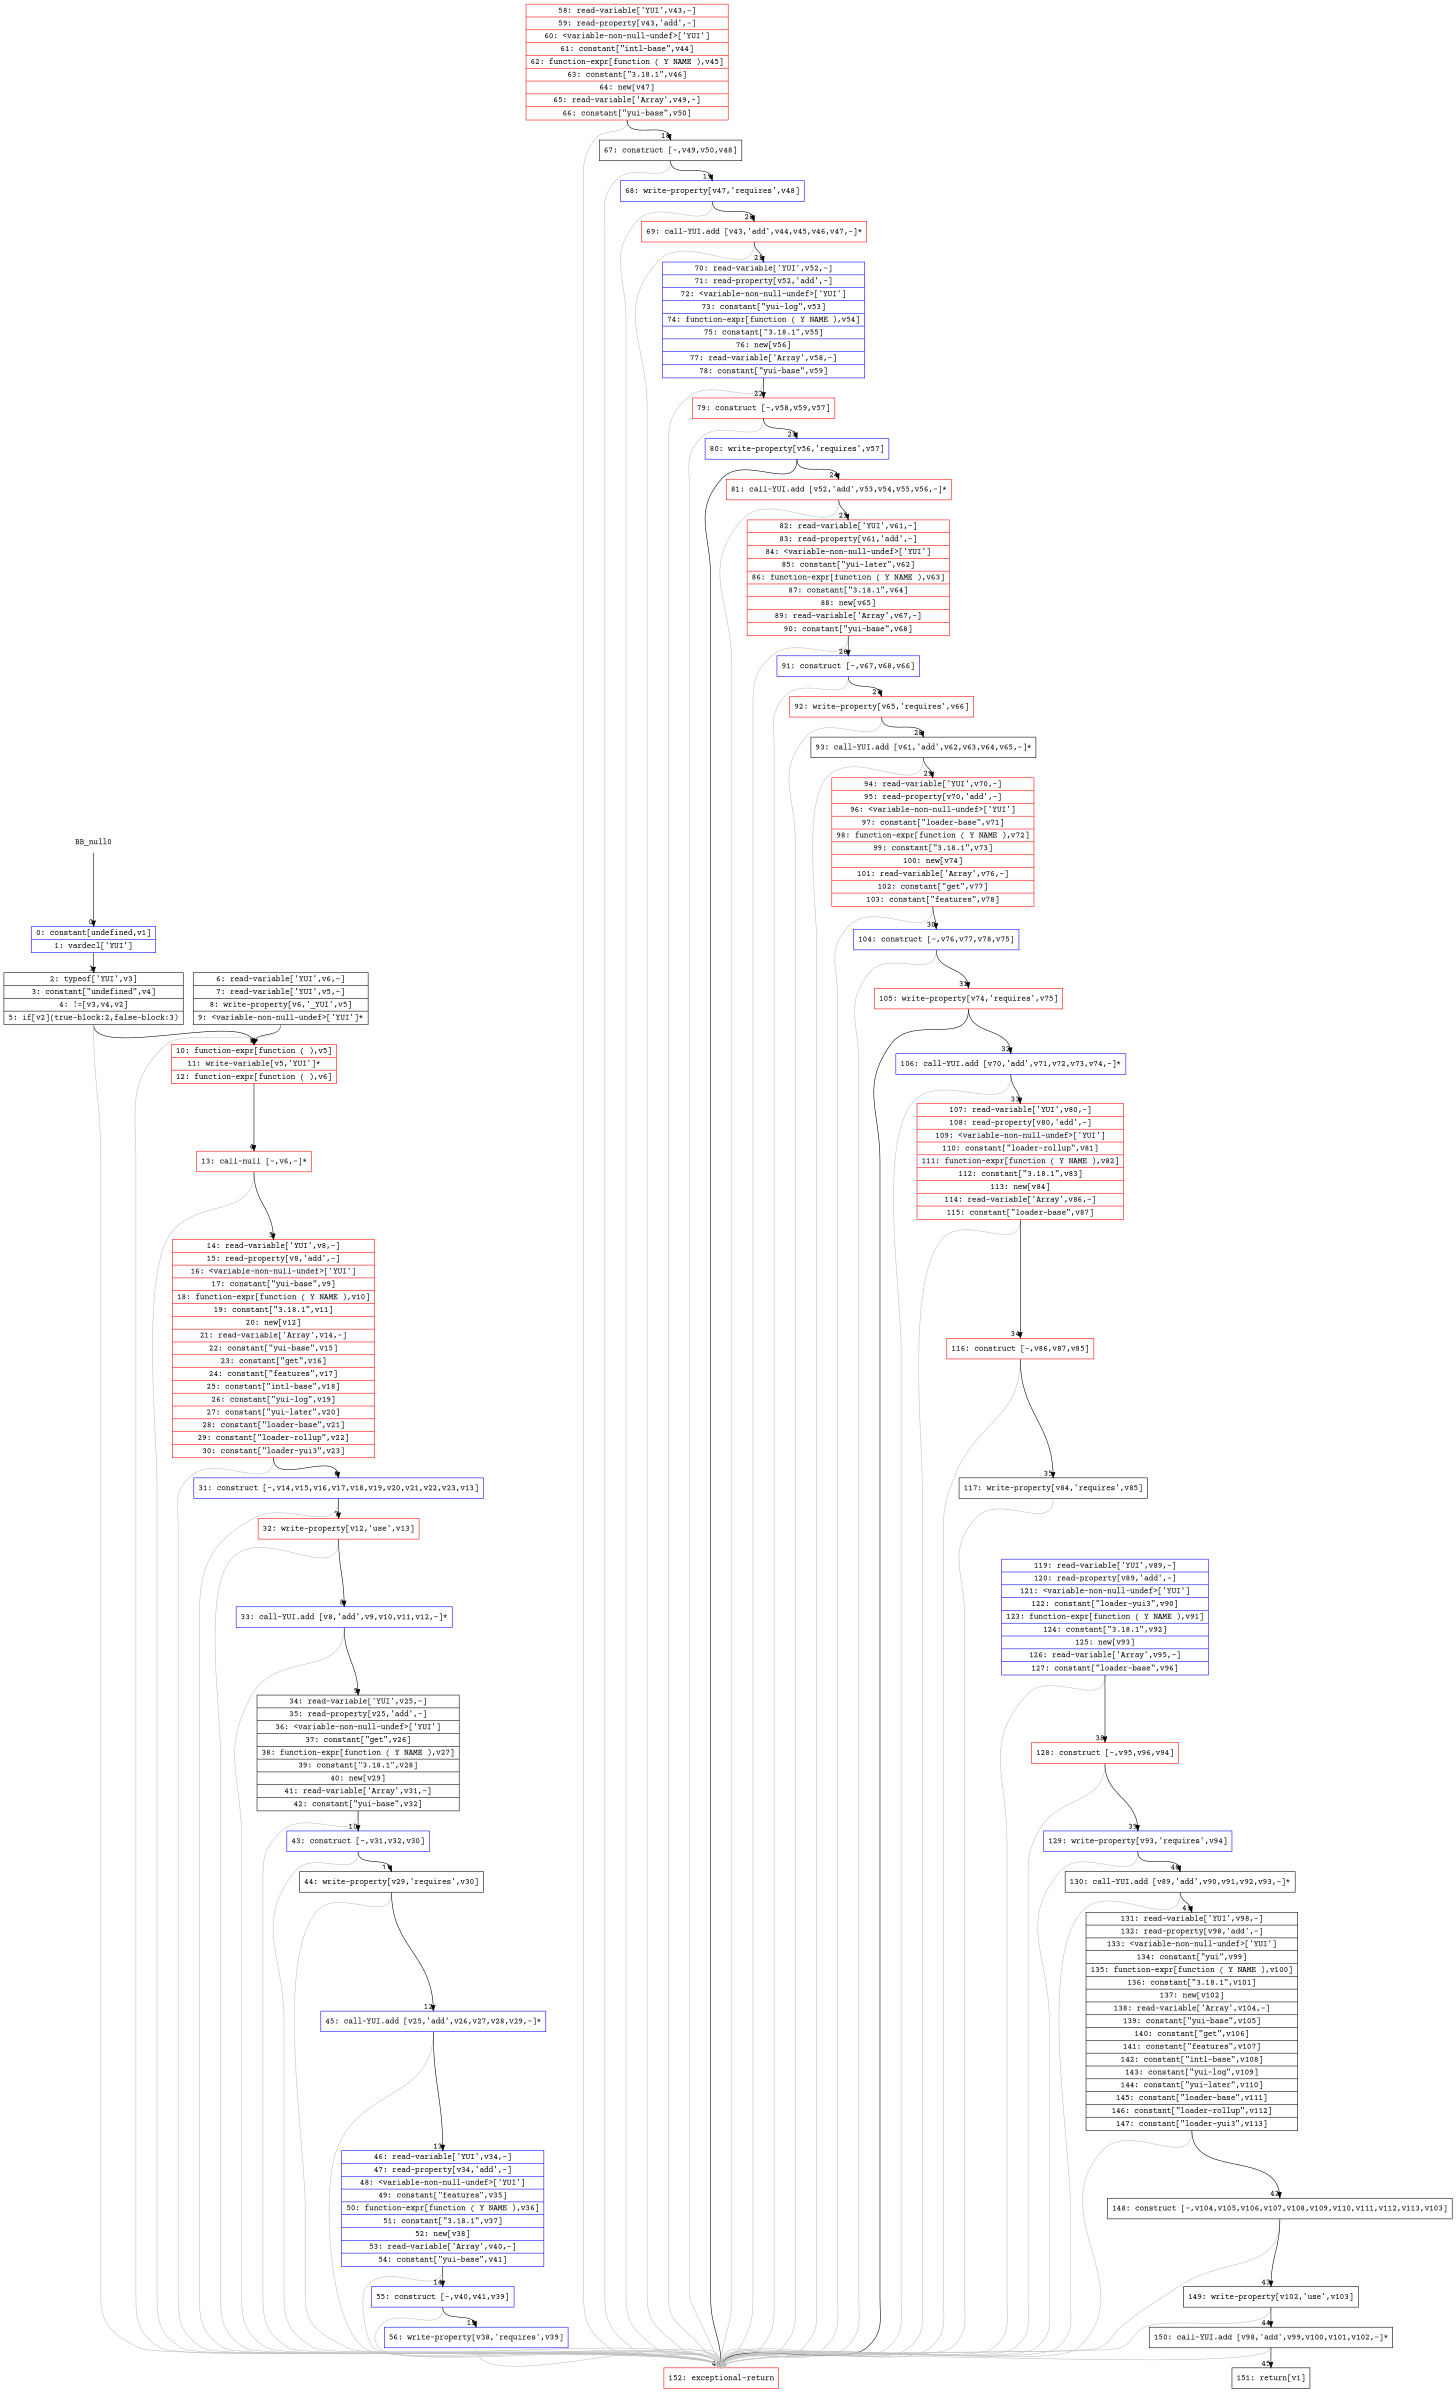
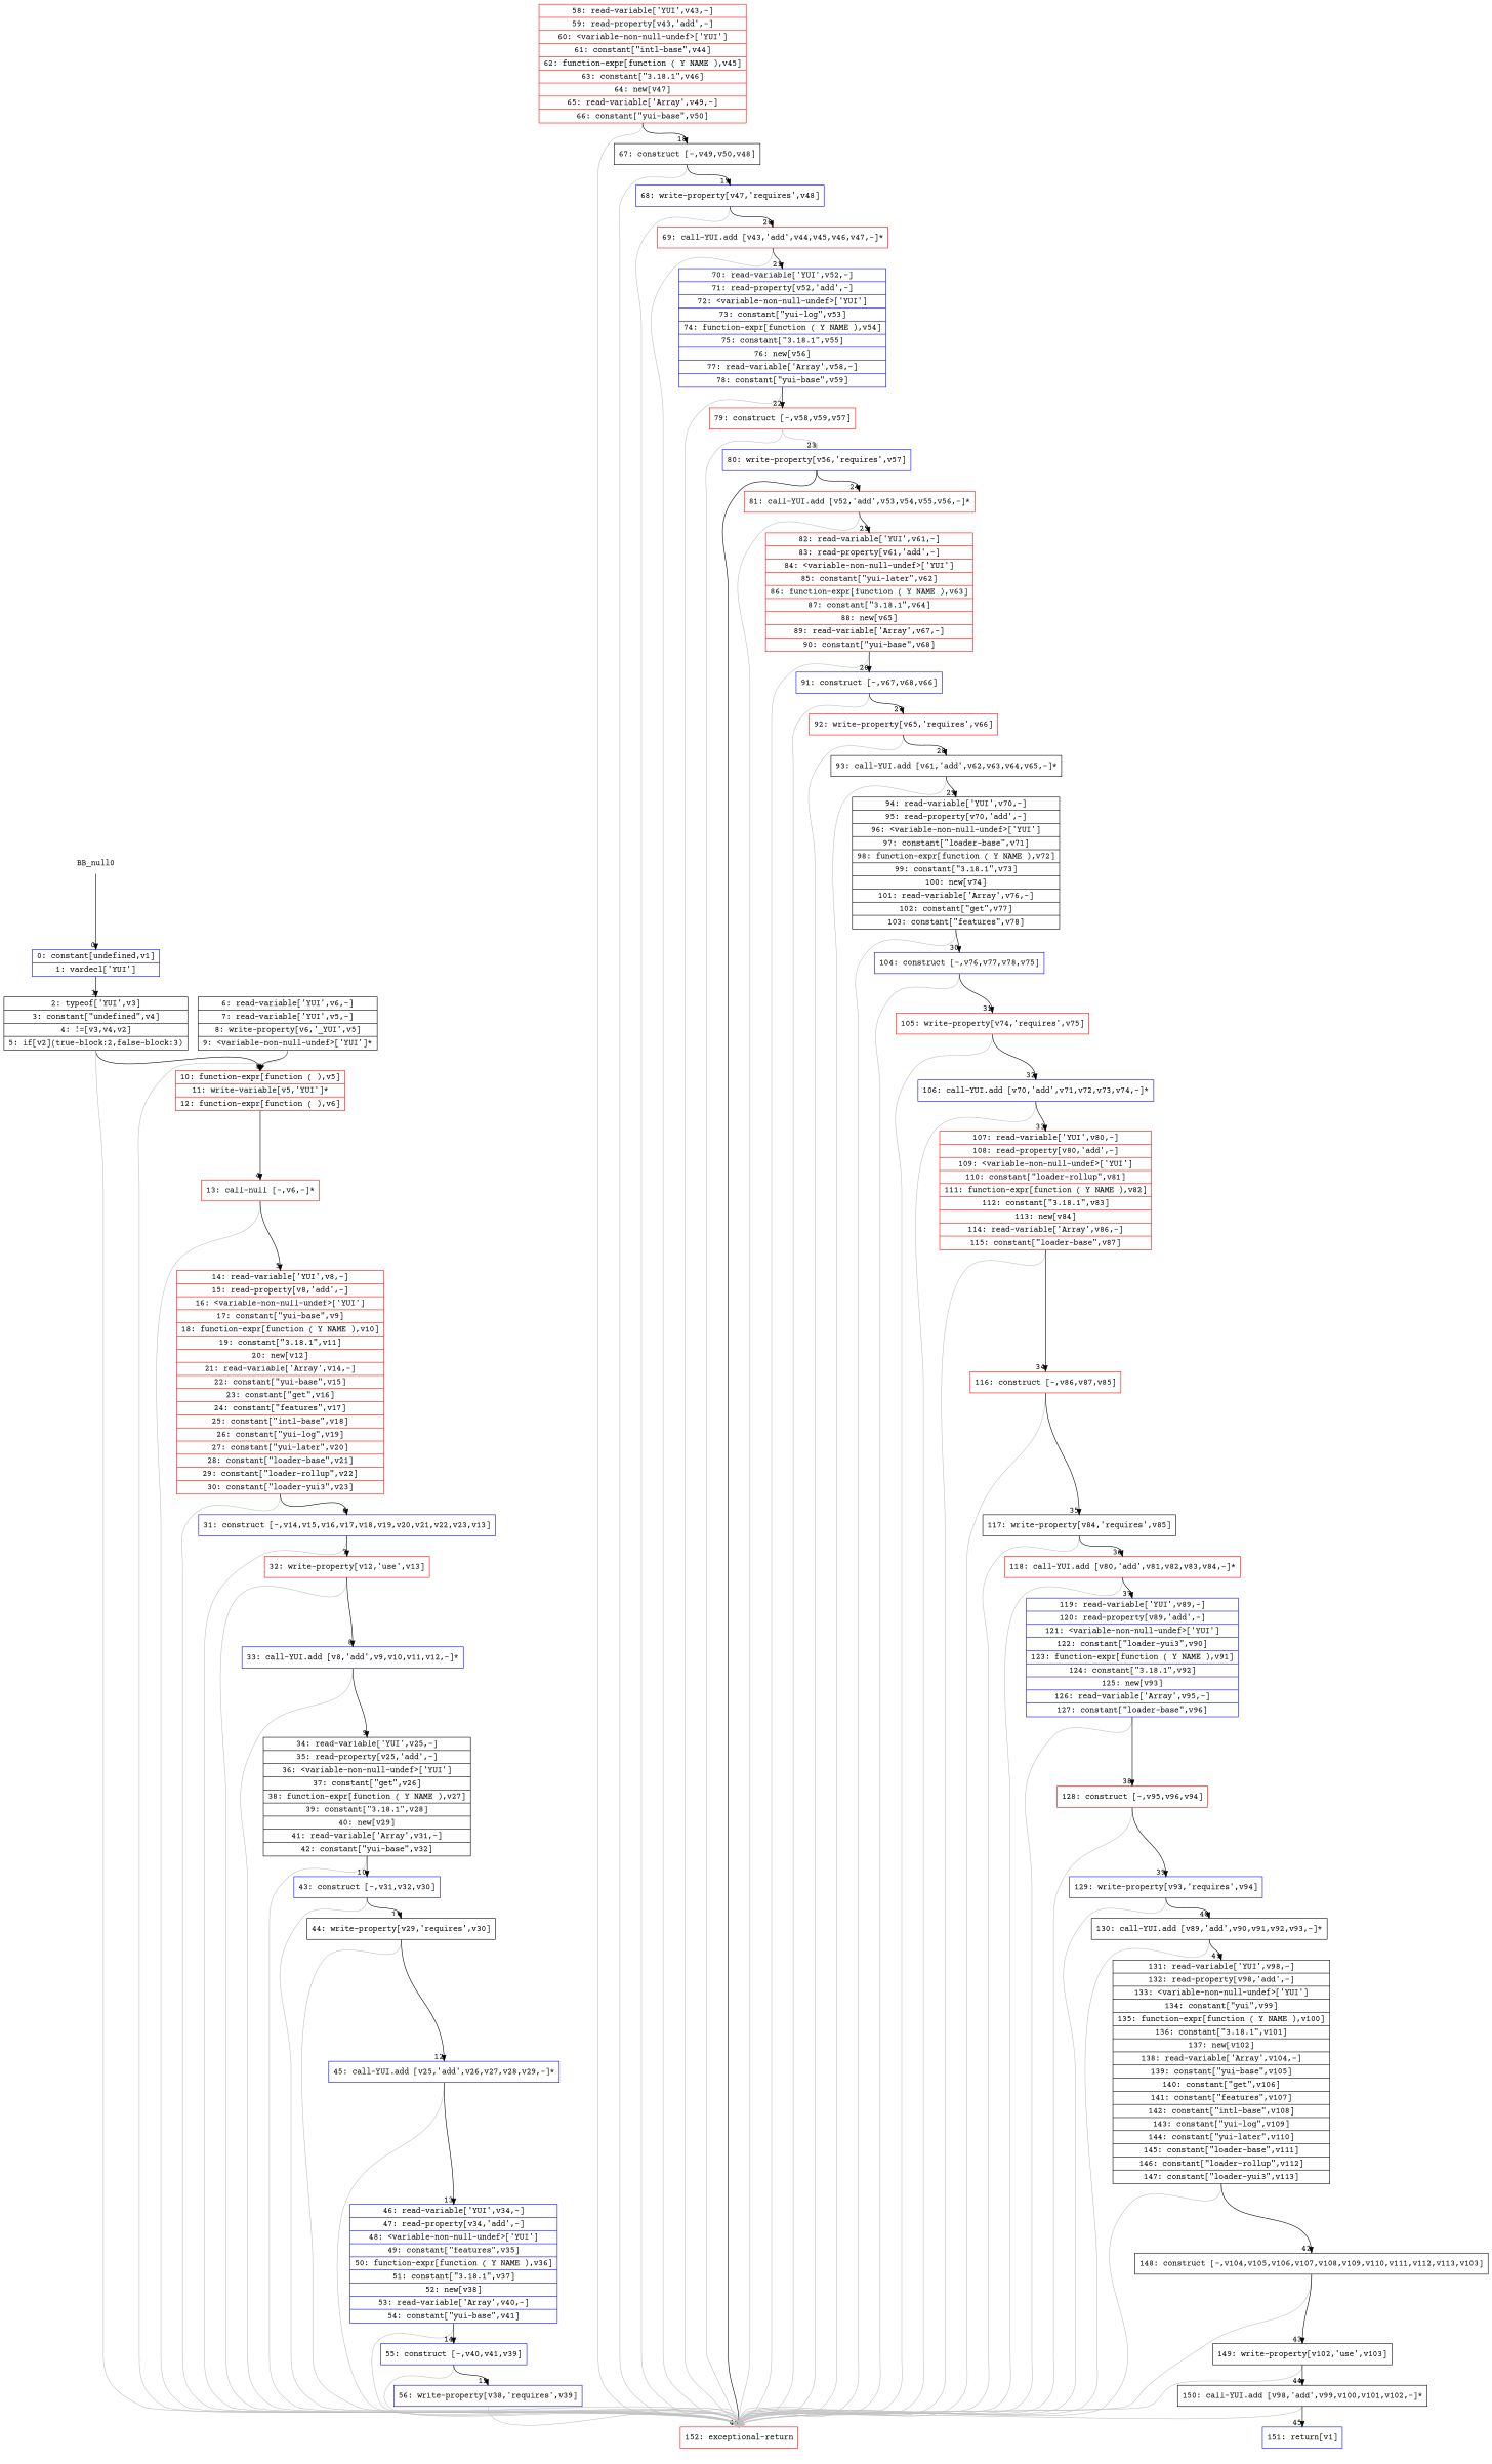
  digraph {
    fontname="Courier Prime"
    rankdir=TD
    node [color=blue fontname="Courier Prime" shape=record]
    edge [fontname="Courier Prime" headport=n tailport=s]
    n1 [label=BB_null0 shape=none]
    n2 [label="{0: constant[undefined,v1]|1: vardecl['YUI']}"]
    n3 [color=black label="{2: typeof['YUI',v3]|3: constant[\"undefined\",v4]|4: !=[v3,v4,v2]|5: if[v2](true-block:2,false-block:3)}"]
    n4 [color=red label="{10: function-expr[function ( ),v5]|11: write-variable[v5,'YUI']*|12: function-expr[function ( ),v6]}"]
    n5 [color=red label="{152: exceptional-return}"]
    n6 [color=black label="{6: read-variable['YUI',v6,-]|7: read-variable['YUI',v5,-]|8: write-property[v6,'_YUI',v5]|9: \<variable-non-null-undef\>['YUI']*}"]
    n7 [color=red label="{13: call-null [-,v6,-]*}"]
    n8 [color=red label="{14: read-variable['YUI',v8,-]|15: read-property[v8,'add',-]|16: \<variable-non-null-undef\>['YUI']|17: constant[\"yui-base\",v9]|18: function-expr[function ( Y NAME ),v10]|19: constant[\"3.18.1\",v11]|20: new[v12]|21: read-variable['Array',v14,-]|22: constant[\"yui-base\",v15]|23: constant[\"get\",v16]|24: constant[\"features\",v17]|25: constant[\"intl-base\",v18]|26: constant[\"yui-log\",v19]|27: constant[\"yui-later\",v20]|28: constant[\"loader-base\",v21]|29: constant[\"loader-rollup\",v22]|30: constant[\"loader-yui3\",v23]}"]
    n9 [label="{31: construct [-,v14,v15,v16,v17,v18,v19,v20,v21,v22,v23,v13]}"]
    n10 [color=red label="{32: write-property[v12,'use',v13]}"]
    n11 [label="{33: call-YUI.add [v8,'add',v9,v10,v11,v12,-]*}"]
    n12 [color=black label="{34: read-variable['YUI',v25,-]|35: read-property[v25,'add',-]|36: \<variable-non-null-undef\>['YUI']|37: constant[\"get\",v26]|38: function-expr[function ( Y NAME ),v27]|39: constant[\"3.18.1\",v28]|40: new[v29]|41: read-variable['Array',v31,-]|42: constant[\"yui-base\",v32]}"]
    n13 [label="{43: construct [-,v31,v32,v30]}"]
    n14 [color=black label="{44: write-property[v29,'requires',v30]}"]
    n15 [label="{45: call-YUI.add [v25,'add',v26,v27,v28,v29,-]*}"]
    n16 [label="{46: read-variable['YUI',v34,-]|47: read-property[v34,'add',-]|48: \<variable-non-null-undef\>['YUI']|49: constant[\"features\",v35]|50: function-expr[function ( Y NAME ),v36]|51: constant[\"3.18.1\",v37]|52: new[v38]|53: read-variable['Array',v40,-]|54: constant[\"yui-base\",v41]}"]
    n17 [label="{55: construct [-,v40,v41,v39]}"]
    n18 [label="{56: write-property[v38,'requires',v39]}"]
    n19 [color=red label="{58: read-variable['YUI',v43,-]|59: read-property[v43,'add',-]|60: \<variable-non-null-undef\>['YUI']|61: constant[\"intl-base\",v44]|62: function-expr[function ( Y NAME ),v45]|63: constant[\"3.18.1\",v46]|64: new[v47]|65: read-variable['Array',v49,-]|66: constant[\"yui-base\",v50]}"]
    n20 [color=black label="{67: construct [-,v49,v50,v48]}"]
    n21 [label="{68: write-property[v47,'requires',v48]}"]
    n22 [color=red label="{69: call-YUI.add [v43,'add',v44,v45,v46,v47,-]*}"]
    n23 [label="{70: read-variable['YUI',v52,-]|71: read-property[v52,'add',-]|72: \<variable-non-null-undef\>['YUI']|73: constant[\"yui-log\",v53]|74: function-expr[function ( Y NAME ),v54]|75: constant[\"3.18.1\",v55]|76: new[v56]|77: read-variable['Array',v58,-]|78: constant[\"yui-base\",v59]}"]
    n24 [color=red label="{79: construct [-,v58,v59,v57]}"]
    n25 [label="{80: write-property[v56,'requires',v57]}"]
    n26 [color=red label="{81: call-YUI.add [v52,'add',v53,v54,v55,v56,-]*}"]
    n27 [color=red label="{82: read-variable['YUI',v61,-]|83: read-property[v61,'add',-]|84: \<variable-non-null-undef\>['YUI']|85: constant[\"yui-later\",v62]|86: function-expr[function ( Y NAME ),v63]|87: constant[\"3.18.1\",v64]|88: new[v65]|89: read-variable['Array',v67,-]|90: constant[\"yui-base\",v68]}"]
    n28 [label="{91: construct [-,v67,v68,v66]}"]
    n29 [color=red label="{92: write-property[v65,'requires',v66]}"]
    n30 [color=black label="{93: call-YUI.add [v61,'add',v62,v63,v64,v65,-]*}"]
-   n31 [color=red label="{94: read-variable['YUI',v70,-]|95: read-property[v70,'add',-]|96: \<variable-non-null-undef\>['YUI']|97: constant[\"loader-base\",v71]|98: function-expr[function ( Y NAME ),v72]|99: constant[\"3.18.1\",v73]|100: new[v74]|101: read-variable['Array',v76,-]|102: constant[\"get\",v77]|103: constant[\"features\",v78]}"]
+   n31 [color=black label="{94: read-variable['YUI',v70,-]|95: read-property[v70,'add',-]|96: \<variable-non-null-undef\>['YUI']|97: constant[\"loader-base\",v71]|98: function-expr[function ( Y NAME ),v72]|99: constant[\"3.18.1\",v73]|100: new[v74]|101: read-variable['Array',v76,-]|102: constant[\"get\",v77]|103: constant[\"features\",v78]}"]
    n32 [label="{104: construct [-,v76,v77,v78,v75]}"]
    n33 [color=red label="{105: write-property[v74,'requires',v75]}"]
    n34 [label="{106: call-YUI.add [v70,'add',v71,v72,v73,v74,-]*}"]
    n35 [color=red label="{107: read-variable['YUI',v80,-]|108: read-property[v80,'add',-]|109: \<variable-non-null-undef\>['YUI']|110: constant[\"loader-rollup\",v81]|111: function-expr[function ( Y NAME ),v82]|112: constant[\"3.18.1\",v83]|113: new[v84]|114: read-variable['Array',v86,-]|115: constant[\"loader-base\",v87]}"]
    n36 [color=red label="{116: construct [-,v86,v87,v85]}"]
    n37 [color=black label="{117: write-property[v84,'requires',v85]}"]
+   n38 [color=red label="{118: call-YUI.add [v80,'add',v81,v82,v83,v84,-]*}"]
    n39 [label="{119: read-variable['YUI',v89,-]|120: read-property[v89,'add',-]|121: \<variable-non-null-undef\>['YUI']|122: constant[\"loader-yui3\",v90]|123: function-expr[function ( Y NAME ),v91]|124: constant[\"3.18.1\",v92]|125: new[v93]|126: read-variable['Array',v95,-]|127: constant[\"loader-base\",v96]}"]
    n40 [color=red label="{128: construct [-,v95,v96,v94]}"]
    n41 [label="{129: write-property[v93,'requires',v94]}"]
    n42 [color=black label="{130: call-YUI.add [v89,'add',v90,v91,v92,v93,-]*}"]
    n43 [color=black label="{131: read-variable['YUI',v98,-]|132: read-property[v98,'add',-]|133: \<variable-non-null-undef\>['YUI']|134: constant[\"yui\",v99]|135: function-expr[function ( Y NAME ),v100]|136: constant[\"3.18.1\",v101]|137: new[v102]|138: read-variable['Array',v104,-]|139: constant[\"yui-base\",v105]|140: constant[\"get\",v106]|141: constant[\"features\",v107]|142: constant[\"intl-base\",v108]|143: constant[\"yui-log\",v109]|144: constant[\"yui-later\",v110]|145: constant[\"loader-base\",v111]|146: constant[\"loader-rollup\",v112]|147: constant[\"loader-yui3\",v113]}"]
    n44 [color=black label="{148: construct [-,v104,v105,v106,v107,v108,v109,v110,v111,v112,v113,v103]}"]
    n45 [color=black label="{149: write-property[v102,'use',v103]}"]
    n46 [color=black label="{150: call-YUI.add [v98,'add',v99,v100,v101,v102,-]*}"]
-   n47 [color=black label="{151: return[v1]}"]
+   n47 [label="{151: return[v1]}"]
    n1 -> n2 [headlabel="    0"]
    n2 -> n3 [headlabel="      1"]
    n3 -> n4 [headlabel="      3"]
    n3 -> n5 [color=gray headlabel="      46"]
    n4 -> n7 [headlabel="      4"]
    n6 -> n4
    n6 -> n5 [color=gray]
    n7 -> n5 [color=gray]
    n7 -> n8 [headlabel="      5"]
    n8 -> n5 [color=gray]
    n8 -> n9 [headlabel="      6"]
    n9 -> n5 [color=gray]
    n9 -> n10 [headlabel="      7"]
    n10 -> n5 [color=gray]
    n10 -> n11 [headlabel="      8"]
    n11 -> n5 [color=gray]
    n11 -> n12 [headlabel="      9"]
    n12 -> n5 [color=gray]
    n12 -> n13 [headlabel="      10"]
    n13 -> n5 [color=gray]
    n13 -> n14 [headlabel="      11"]
    n14 -> n5 [color=gray]
    n14 -> n15 [headlabel="      12"]
    n15 -> n5 [color=gray]
    n15 -> n16 [headlabel="      13"]
    n16 -> n5 [color=gray]
    n16 -> n17 [headlabel="      14"]
    n17 -> n5 [color=gray]
    n17 -> n18 [headlabel="      15"]
    n18 -> n5 [color=gray]
    n19 -> n5 [color=gray]
    n19 -> n20 [headlabel="      18"]
    n20 -> n5 [color=gray]
    n20 -> n21 [headlabel="      19"]
    n21 -> n5 [color=gray]
    n21 -> n22 [headlabel="      20"]
    n22 -> n5 [color=gray]
    n22 -> n23 [headlabel="      21"]
    n23 -> n5 [color=gray]
    n23 -> n24 [headlabel="      22"]
    n24 -> n5 [color=gray]
-   n24 -> n25 [headlabel="      23"]
+   n24 -> n25 [headlabel="      23" color=gray]
    n25 -> n5 [color=black]
    n25 -> n26 [headlabel="      24"]
    n26 -> n5 [color=gray]
    n26 -> n27 [headlabel="      25"]
    n27 -> n5 [color=gray]
    n27 -> n28 [headlabel="      26"]
    n28 -> n5 [color=gray]
    n28 -> n29 [headlabel="      27"]
    n29 -> n5 [color=gray]
    n29 -> n30 [headlabel="      28"]
    n30 -> n5 [color=gray]
    n30 -> n31 [headlabel="      29"]
    n31 -> n5 [color=gray]
    n31 -> n32 [headlabel="      30"]
    n32 -> n5 [color=gray]
    n32 -> n33 [headlabel="      31"]
-   n33 -> n5 [color=black]
+   n33 -> n5 [color=gray]
    n33 -> n34 [headlabel="      32"]
    n34 -> n5 [color=gray]
    n34 -> n35 [headlabel="      33"]
    n35 -> n5 [color=gray]
    n35 -> n36 [headlabel="      34"]
    n36 -> n5 [color=gray]
    n36 -> n37 [headlabel="      35"]
    n37 -> n5 [color=gray]
+   n37 -> n38 [headlabel="      36"]
+   n38 -> n5 [color=gray]
+   n38 -> n39 [headlabel="      37"]
    n39 -> n5 [color=gray]
    n39 -> n40 [headlabel="      38"]
    n40 -> n5 [color=gray]
    n40 -> n41 [headlabel="      39"]
    n41 -> n5 [color=gray]
    n41 -> n42 [headlabel="      40"]
    n42 -> n5 [color=gray]
    n42 -> n43 [headlabel="      41"]
    n43 -> n5 [color=gray]
    n43 -> n44 [headlabel="      42"]
    n44 -> n5 [color=gray]
    n44 -> n45 [headlabel="      43"]
    n45 -> n5 [color=gray]
    n45 -> n46 [headlabel="      44"]
    n46 -> n5 [color=gray]
    n46 -> n47 [headlabel="      45"]
  }
